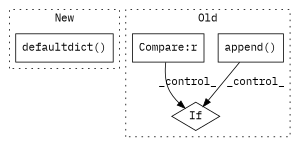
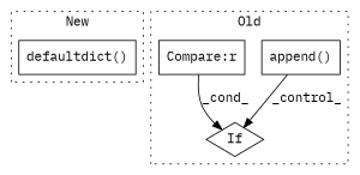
  digraph {
    fontname="IBM Plex Mono"
    node [a=75 fontname="IBM Plex Mono" shape=box]
    edge [fontname="IBM Plex Mono"]
    n1 [l="24,1" label="defaultdict()" s="3472,3501"]
    n2 [l="14,1" label="append()" s="4102,4124"]
    n3 [a=96 l=3 label=If s=3967 shape=diamond]
    n4 [a=40 l=22 label="Compare:r" s=3970]
    subgraph cluster_1 {
      label=New
      style=dotted
      n1
    }
    subgraph cluster_2 {
      label=Old
      style=dotted
      n2
      n3
      n4
    }
    n2 -> n3 [label=_control_]
-   n4 -> n3 [label=_control_]
+   n4 -> n3 [label=_cond_]
  }
